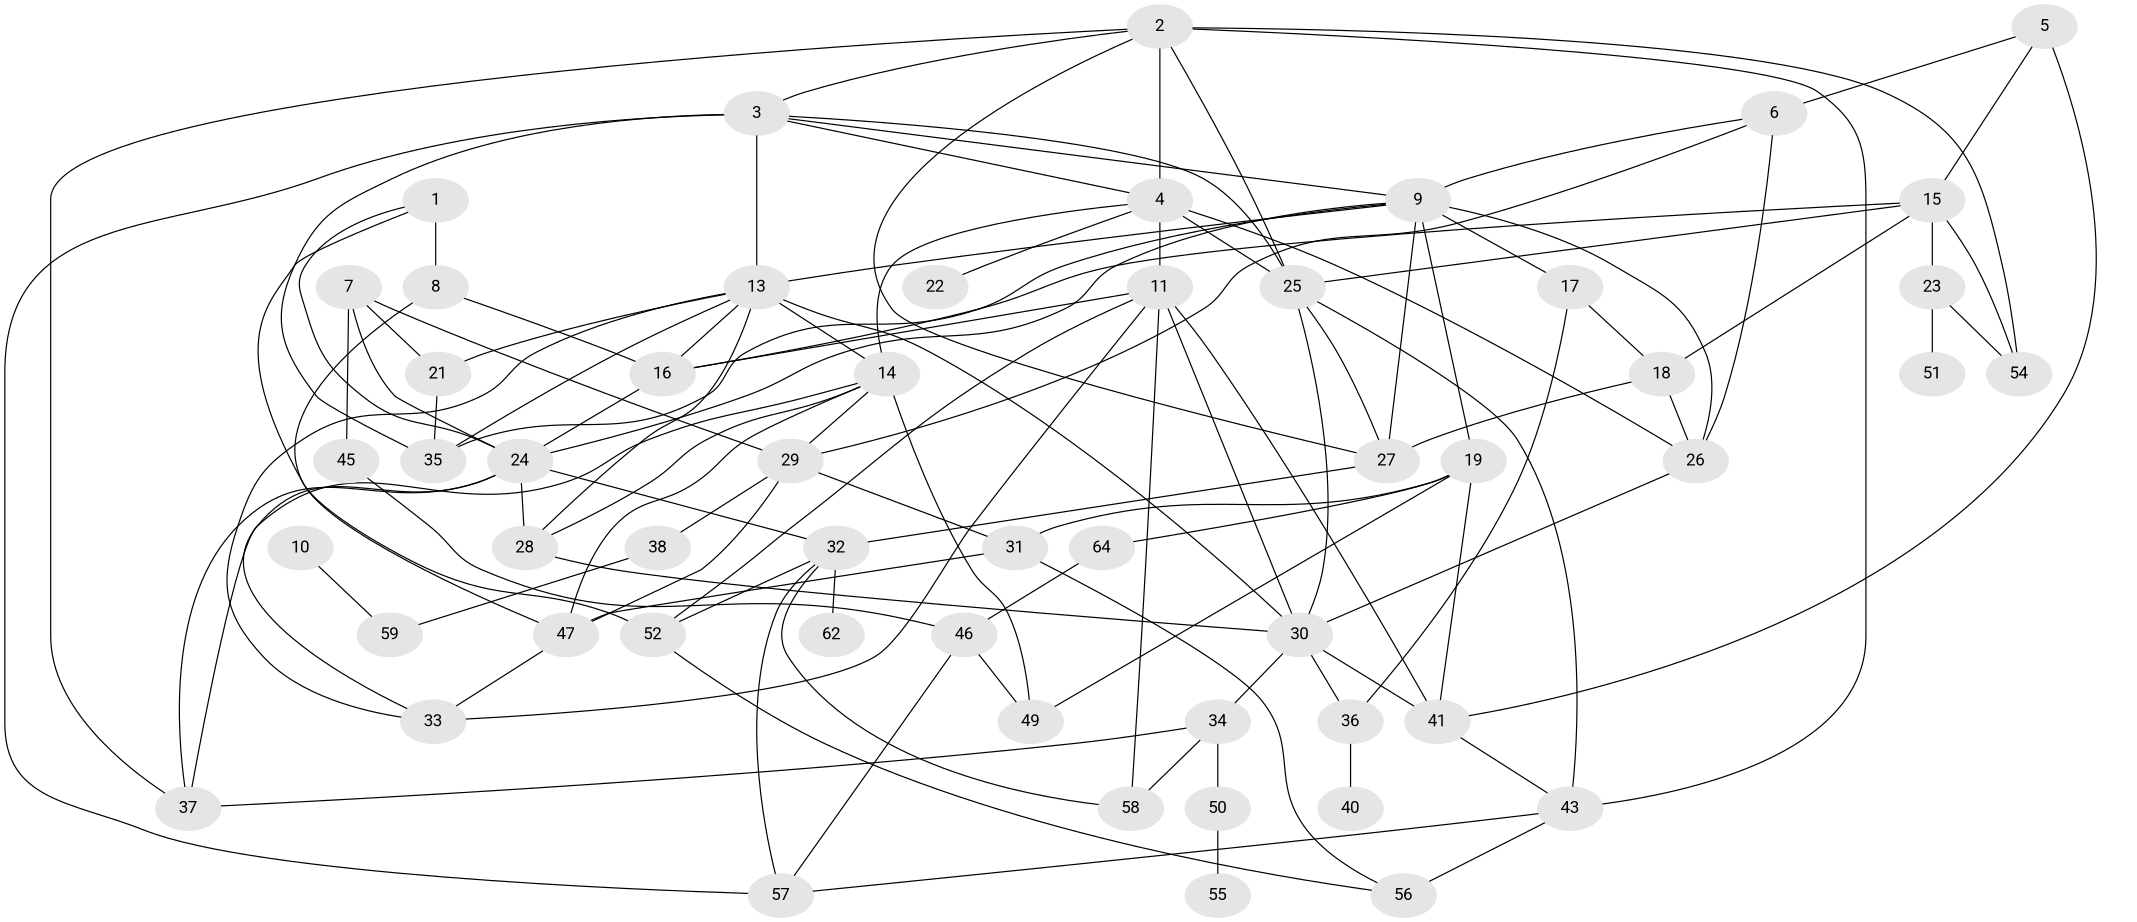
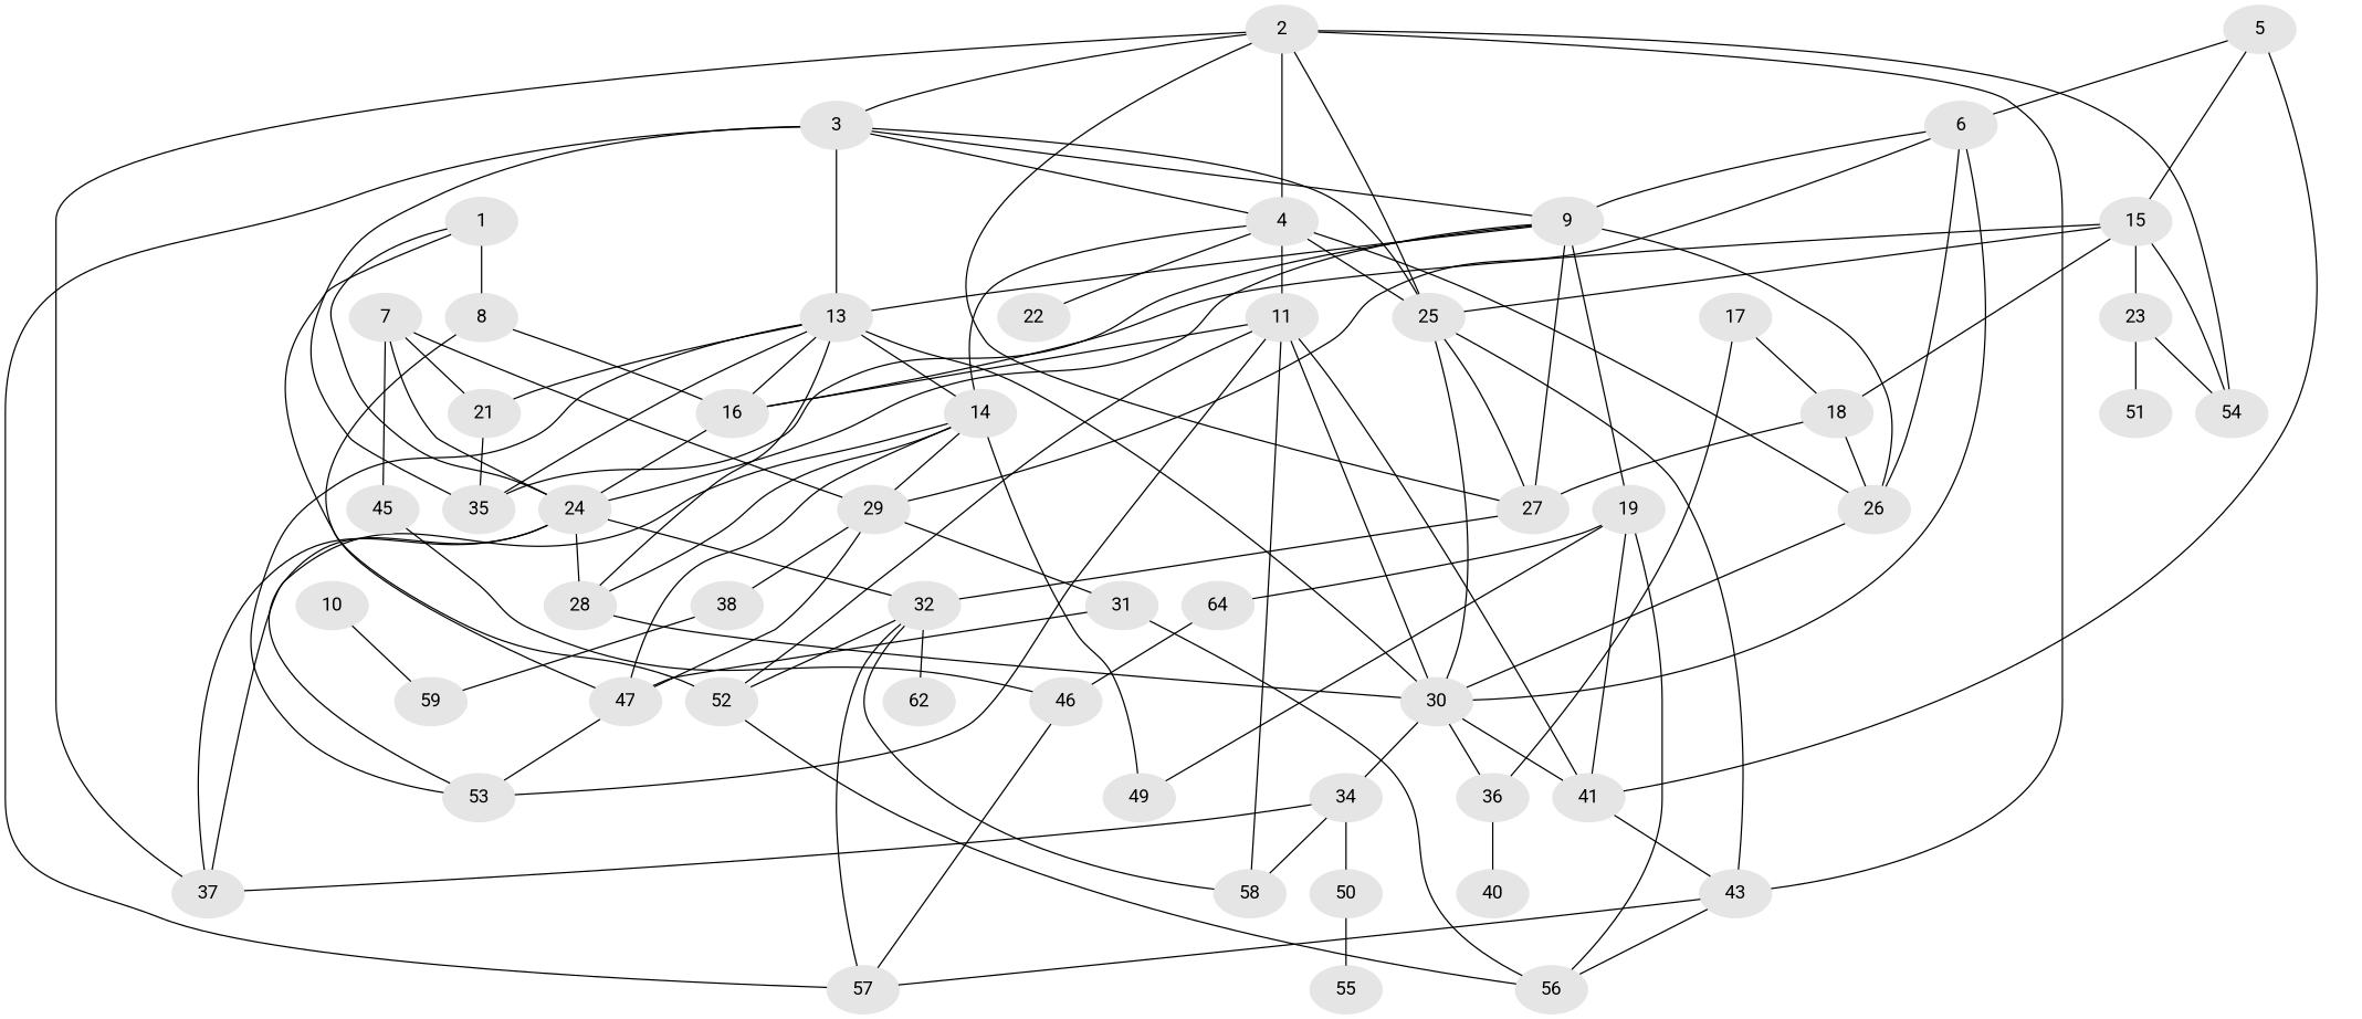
  graph {
    fontname=Roboto
    node [color=gray90 fontname=Roboto style=filled]
    edge [fontname=Roboto weight=1.0]
    1
    8
    24
    52
    16
    47
    37
-   53 [label=33]
+   53
    28
    32
    56
    2
    3
    4
    25
    27
    43
    54
    9
    13
    35
    57
    11
    14
    22
    26
    30
    17
    19
    21
    41
    58
    29
    49
    5
    6
    15
    18
    23
    36
    34
    7
    45
    31
    38
    46
    n47 [label=64]
    10
    59
    51
    40
    62
    50
    55
    1 -- 8 [weight=3.0]
    1 -- 24
    1 -- 52
    8 -- 16
    8 -- 47
    24 -- 37
    24 -- 53
    24 -- 28
    24 -- 32
    52 -- 56
    16 -- 24
    47 -- 53
    28 -- 30 [weight=2.0]
    32 -- 52
    32 -- 57
    32 -- 58
    32 -- 62
    2 -- 37
    2 -- 3
    2 -- 4
    2 -- 25
    2 -- 27
    2 -- 43
    2 -- 54
    3 -- 4
    3 -- 25
    3 -- 9
    3 -- 13
    3 -- 35
    3 -- 57
    4 -- 25 [weight=2.0]
    4 -- 11
    4 -- 14
    4 -- 22
    4 -- 26
    25 -- 27
    25 -- 43
    25 -- 30
    27 -- 32
    43 -- 56
    43 -- 57
    9 -- 24
    9 -- 27
    9 -- 13
    9 -- 35
    9 -- 26 [weight=2.0]
-   9 -- 17 [weight=2.0]
    9 -- 19
    13 -- 16 [weight=2.0]
    13 -- 53
    13 -- 28
    13 -- 35
    13 -- 14 [weight=3.0]
    13 -- 30
    13 -- 21
    11 -- 52
    11 -- 16
    11 -- 53
    11 -- 30
    11 -- 41
    11 -- 58 [weight=2.0]
    14 -- 47
    14 -- 37
    14 -- 28
    14 -- 29
    14 -- 49
    26 -- 30
    30 -- 41
    30 -- 36
    30 -- 34
    17 -- 18
    17 -- 36
-   19 -- 31
+   19 -- 56
    19 -- 41
    19 -- 49
    19 -- n47
    21 -- 35
    41 -- 43
    29 -- 47
    29 -- 31
    29 -- 38
    5 -- 41
    5 -- 6
    5 -- 15
    6 -- 9
    6 -- 26
+   6 -- 30
    6 -- 29
    15 -- 16
    15 -- 25
    15 -- 54
    15 -- 18
    15 -- 23
    18 -- 27
    18 -- 26
    23 -- 54
    23 -- 51
    36 -- 40
    34 -- 37
    34 -- 58
    34 -- 50
    7 -- 24
    7 -- 21
    7 -- 29
    7 -- 45
    45 -- 46
    31 -- 47
    31 -- 56
    38 -- 59
    46 -- 57
-   46 -- 49
    n47 -- 46
    10 -- 59
    50 -- 55
  }
